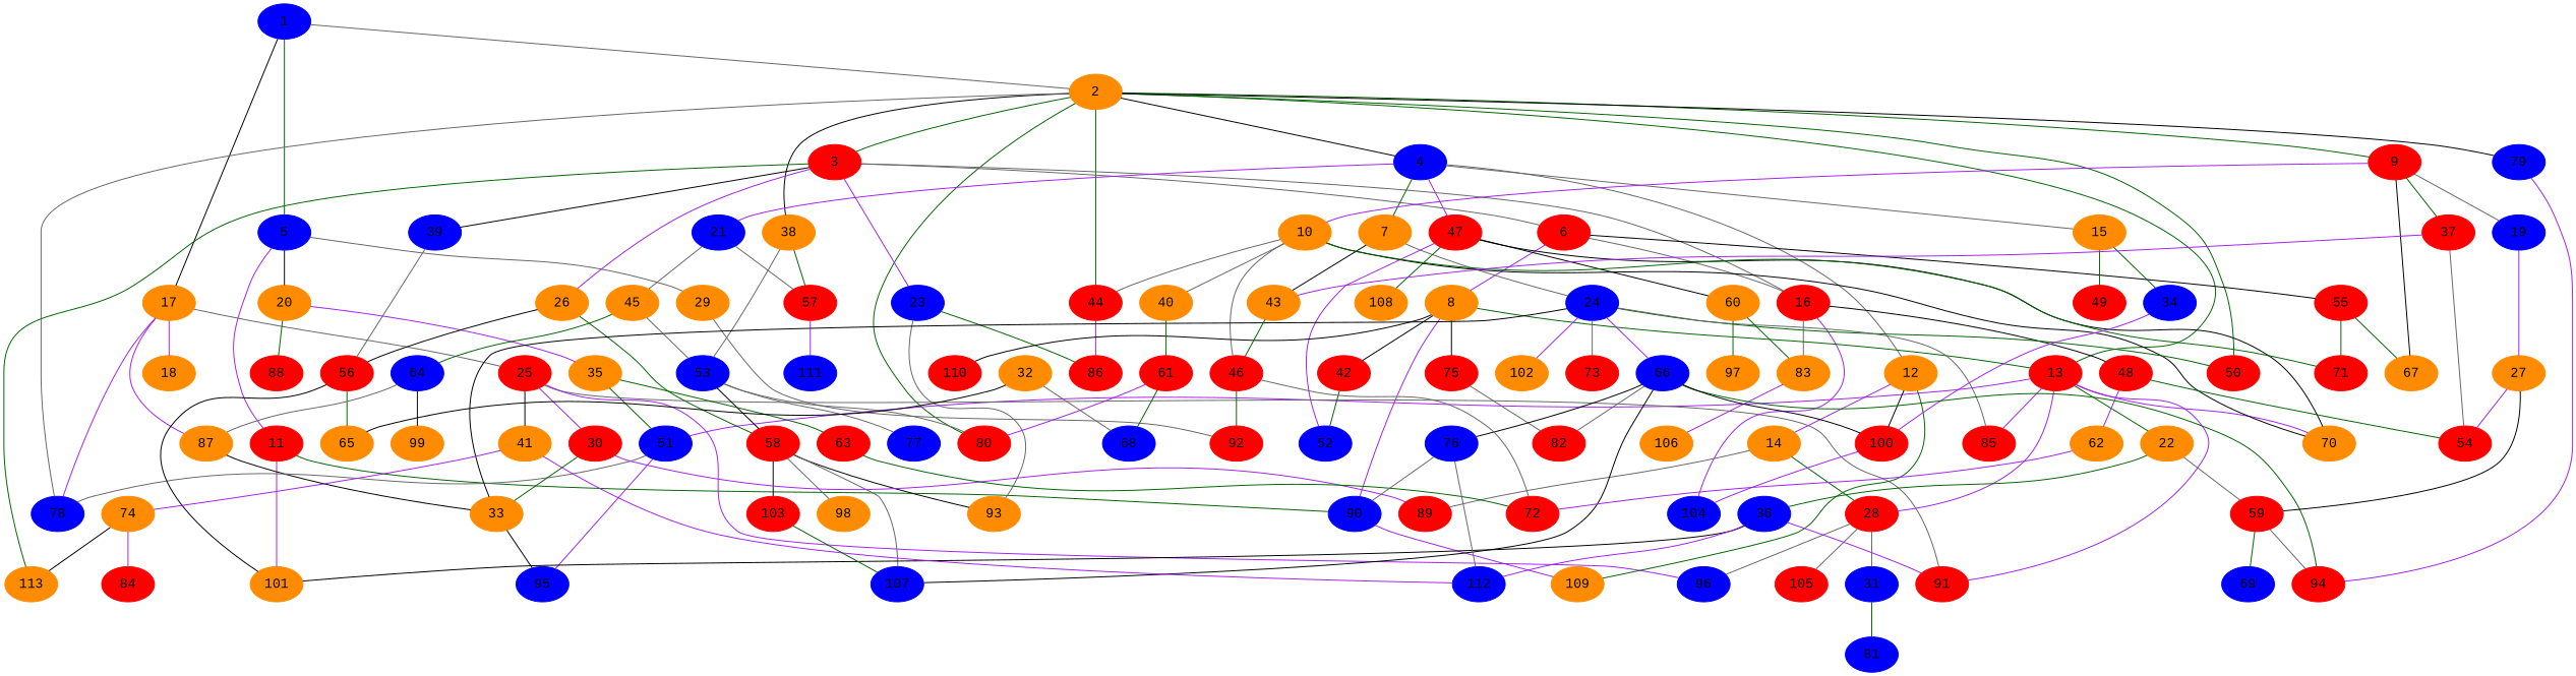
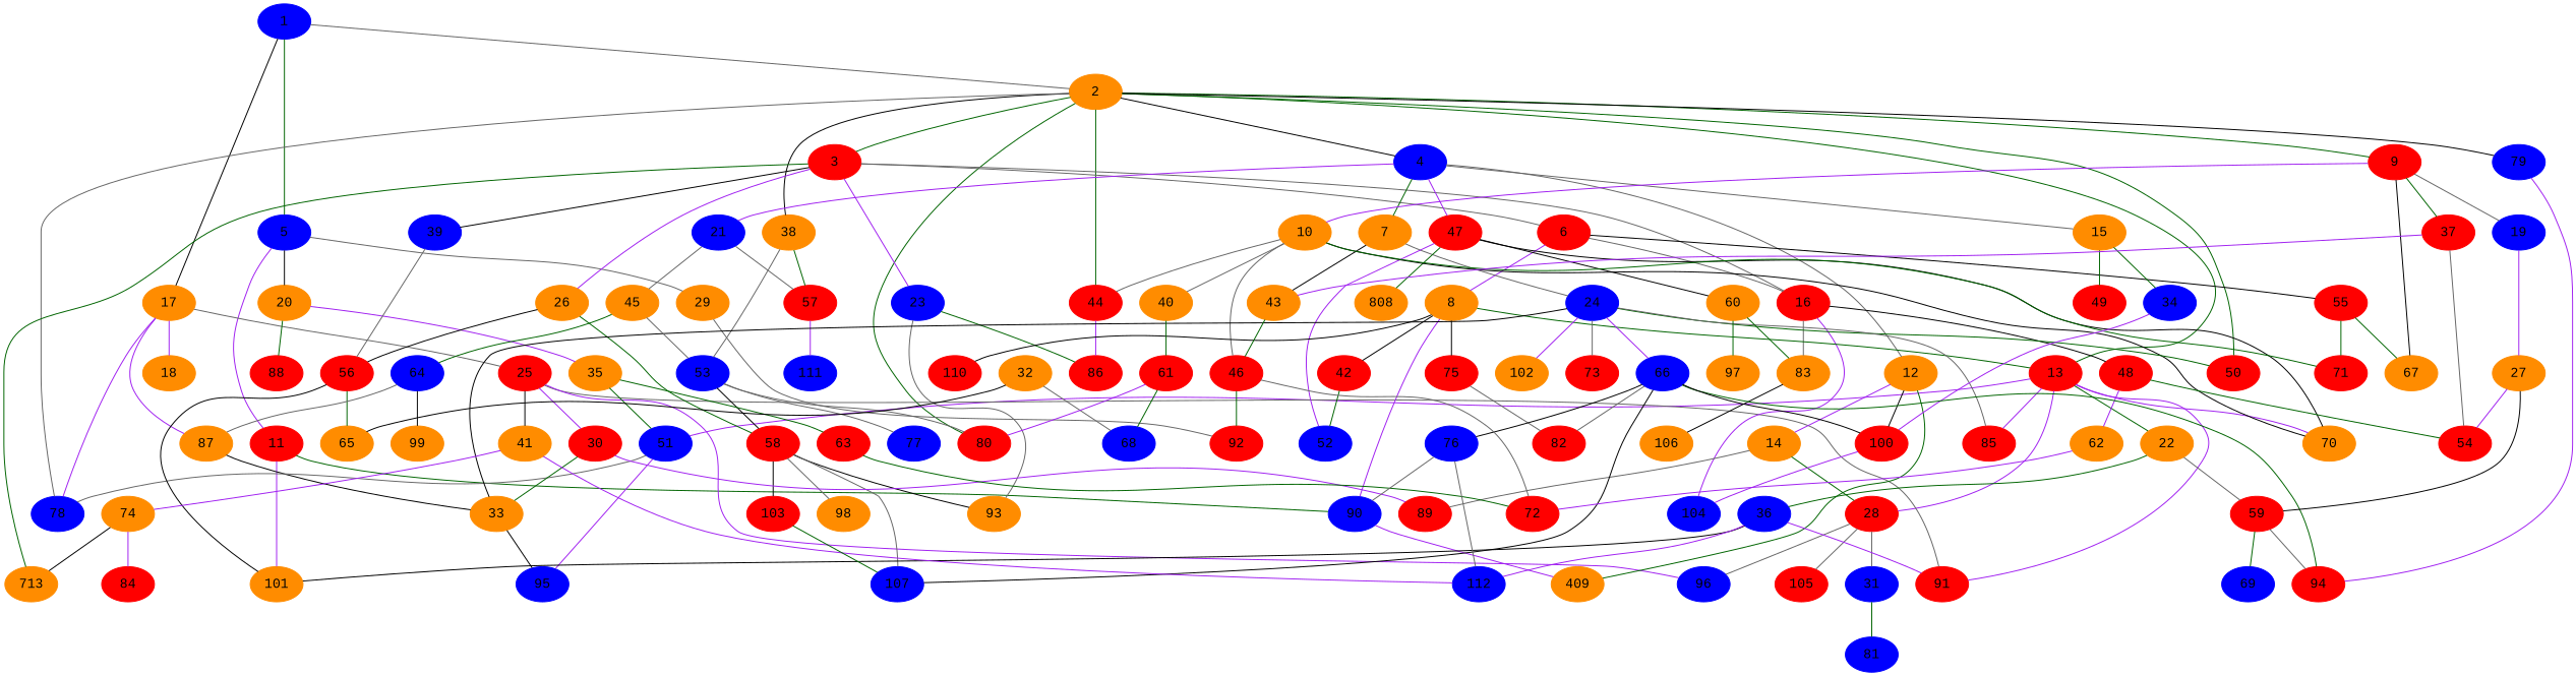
  graph {
    fontname="Liberation Mono"
    node [color=red fontname="Liberation Mono" style=filled]
    edge [color=darkgreen fontname="Liberation Mono"]
    1 [color=blue]
    2 [color=darkorange]
    5 [color=blue]
    17 [color=darkorange]
    3
    4 [color=blue]
    9
    13
    38 [color=darkorange]
    44
    50
    78 [color=blue]
    79 [color=blue]
    80
    11
    20 [color=darkorange]
    29 [color=darkorange]
    18 [color=darkorange]
    25
    87 [color=darkorange]
    6
    16
    23 [color=blue]
    26 [color=darkorange]
    39 [color=blue]
-   113 [color=darkorange]
+   113 [color=darkorange label=713]
    7 [color=darkorange]
    12 [color=darkorange]
    15 [color=darkorange]
    21 [color=blue]
    47
    10 [color=darkorange]
    19 [color=blue]
    37
    67 [color=darkorange]
    22 [color=darkorange]
    28
    51 [color=blue]
    70 [color=darkorange]
    85
    91
    57
    53 [color=blue]
    86
    94
    8 [color=darkorange]
    55
    48
    83 [color=darkorange]
    104 [color=blue]
    93 [color=darkorange]
    56
    58
    24 [color=blue]
    43 [color=darkorange]
    14 [color=darkorange]
    100
-   109 [color=darkorange]
+   109 [color=darkorange label=409]
    34 [color=blue]
    49
    45 [color=darkorange]
    52 [color=blue]
    60 [color=darkorange]
-   108 [color=darkorange]
+   108 [color=darkorange label=808]
    90 [color=blue]
    101 [color=darkorange]
    35 [color=darkorange]
    88
    92
    42
    75
    110
    71
    33 [color=darkorange]
    66 [color=blue]
    73
    102 [color=darkorange]
    46
    82
    40 [color=darkorange]
    27 [color=darkorange]
    54
    32 [color=darkorange]
    65 [color=darkorange]
    68 [color=blue]
    61
    72
    89
    36 [color=blue]
    59
    96 [color=blue]
    31 [color=blue]
    105
    95 [color=blue]
    62 [color=darkorange]
    106 [color=darkorange]
    30
    41 [color=darkorange]
    63
    64 [color=blue]
    111 [color=blue]
    112 [color=blue]
    69 [color=blue]
    107 [color=blue]
    76 [color=blue]
    74 [color=darkorange]
    98 [color=darkorange]
    103
    81 [color=blue]
    77 [color=blue]
    84
    99 [color=darkorange]
    97 [color=darkorange]
    1 -- 2 [color=gray40]
    1 -- 5
    1 -- 17 [color=black]
    2 -- 3
    2 -- 4 [color=black]
    2 -- 9
    2 -- 13
    2 -- 38 [color=black]
    2 -- 44
    2 -- 50
    2 -- 78 [color=gray40]
    2 -- 79 [color=black]
    2 -- 80
    5 -- 11 [color=purple]
    5 -- 20 [color=black]
    5 -- 29 [color=gray40]
    17 -- 78 [color=purple]
    17 -- 18 [color=purple]
    17 -- 25 [color=gray40]
    17 -- 87 [color=purple]
    3 -- 6 [color=gray40]
    3 -- 16 [color=gray40]
    3 -- 23 [color=purple]
    3 -- 26 [color=purple]
    3 -- 39 [color=black]
    3 -- 113
    4 -- 7
    4 -- 12 [color=gray40]
    4 -- 15 [color=gray40]
    4 -- 21 [color=purple]
    4 -- 47 [color=purple]
    9 -- 10 [color=purple]
    9 -- 19 [color=gray40]
    9 -- 37
    9 -- 67 [color=black]
    13 -- 22
    13 -- 28 [color=purple]
    13 -- 51 [color=purple]
    13 -- 70 [color=purple]
    13 -- 85 [color=purple]
    13 -- 91 [color=purple]
    38 -- 57
    38 -- 53 [color=gray40]
    44 -- 86 [color=purple]
    79 -- 94 [color=purple]
    11 -- 90
    11 -- 101 [color=purple]
    20 -- 35 [color=purple]
    20 -- 88
    29 -- 92 [color=gray40]
    25 -- 91 [color=gray40]
    25 -- 96 [color=purple]
    25 -- 30 [color=purple]
    25 -- 41 [color=black]
    87 -- 33 [color=black]
    6 -- 16 [color=gray40]
    6 -- 8 [color=purple]
    6 -- 55 [color=black]
    16 -- 48 [color=black]
    16 -- 83 [color=gray40]
    16 -- 104 [color=purple]
    23 -- 86
    23 -- 93 [color=gray40]
    26 -- 56 [color=black]
    26 -- 58
    39 -- 56 [color=gray40]
    7 -- 24 [color=gray40]
    7 -- 43 [color=black]
    12 -- 14 [color=purple]
    12 -- 100 [color=black]
    12 -- 109
    15 -- 34
    15 -- 49
    21 -- 57 [color=gray40]
    21 -- 45 [color=gray40]
    47 -- 70 [color=black]
    47 -- 52 [color=purple]
    47 -- 60 [color=black]
    47 -- 108
    10 -- 44 [color=gray40]
    10 -- 70 [color=black]
    10 -- 71
    10 -- 46 [color=gray40]
    10 -- 40 [color=gray40]
    19 -- 27 [color=purple]
    37 -- 43 [color=purple]
    37 -- 54 [color=gray40]
    22 -- 36
    22 -- 59 [color=gray40]
    28 -- 96 [color=gray40]
    28 -- 31 [color=gray40]
    28 -- 105 [color=gray40]
    51 -- 78 [color=gray40]
    51 -- 95 [color=purple]
    57 -- 111 [color=purple]
    53 -- 80 [color=gray40]
    53 -- 58 [color=black]
    53 -- 77 [color=gray40]
    8 -- 13
    8 -- 90 [color=purple]
    8 -- 42 [color=black]
    8 -- 75 [color=black]
    8 -- 110 [color=black]
    55 -- 67
    55 -- 71
    48 -- 54
    48 -- 62 [color=purple]
-   83 -- 106 [color=purple]
+   83 -- 106 [color=black]
    56 -- 101 [color=black]
    56 -- 65
    58 -- 93 [color=black]
    58 -- 107 [color=gray40]
    58 -- 98 [color=gray40]
    58 -- 103 [color=black]
    24 -- 50
    24 -- 85 [color=gray40]
    24 -- 33 [color=black]
    24 -- 66 [color=purple]
    24 -- 73 [color=gray40]
    24 -- 102 [color=purple]
    43 -- 46
    14 -- 28
    14 -- 89 [color=gray40]
    100 -- 104 [color=purple]
    34 -- 100 [color=purple]
    45 -- 53 [color=gray40]
    45 -- 64
    60 -- 83
    60 -- 97
    90 -- 109 [color=purple]
    35 -- 51
    35 -- 63
    42 -- 52
    75 -- 82 [color=gray40]
    33 -- 95 [color=black]
    66 -- 94
    66 -- 100 [color=black]
    66 -- 82 [color=gray40]
    66 -- 107 [color=black]
    66 -- 76 [color=black]
    46 -- 92
    46 -- 72 [color=gray40]
    40 -- 61
    27 -- 54 [color=purple]
    27 -- 59 [color=black]
    32 -- 65 [color=black]
    32 -- 68 [color=gray40]
    61 -- 80 [color=purple]
    61 -- 68
    36 -- 91 [color=purple]
    36 -- 101 [color=black]
    36 -- 112 [color=purple]
    59 -- 94 [color=gray40]
    59 -- 69
    31 -- 81
    62 -- 72 [color=purple]
    30 -- 33
    30 -- 89 [color=purple]
    41 -- 112 [color=purple]
    41 -- 74 [color=purple]
    63 -- 72
    64 -- 87 [color=gray40]
    64 -- 99 [color=black]
    76 -- 90 [color=gray40]
    76 -- 112 [color=gray40]
    74 -- 113 [color=black]
    74 -- 84 [color=purple]
    103 -- 107
  }
